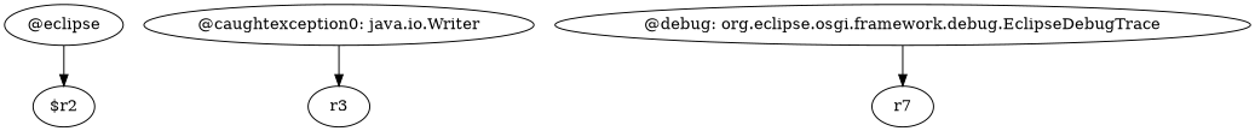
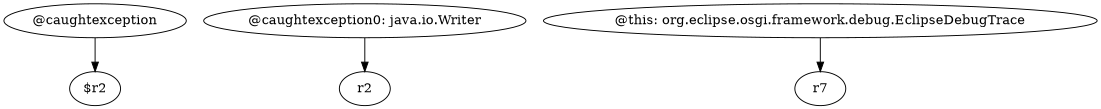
  digraph {
-   n1 [label="@eclipse"]
+   n1 [label="@caughtexception"]
    n2 [label="$r2"]
    n3 [label="@caughtexception0: java.io.Writer"]
-   n4 [label=r3]
-   n5 [label="@debug: org.eclipse.osgi.framework.debug.EclipseDebugTrace"]
+   n4 [label=r2]
+   n5 [label="@this: org.eclipse.osgi.framework.debug.EclipseDebugTrace"]
    n6 [label=r7]
    n1 -> n2
    n3 -> n4
    n5 -> n6
  }
